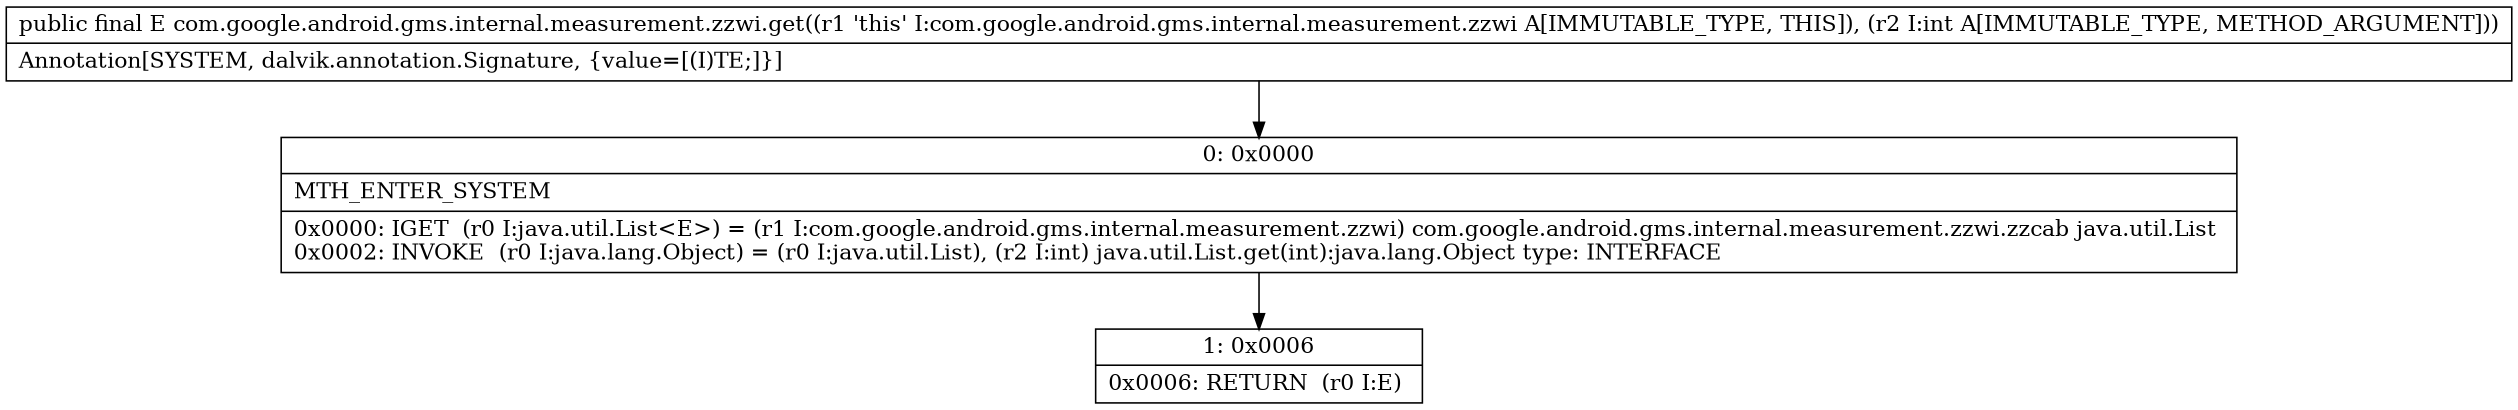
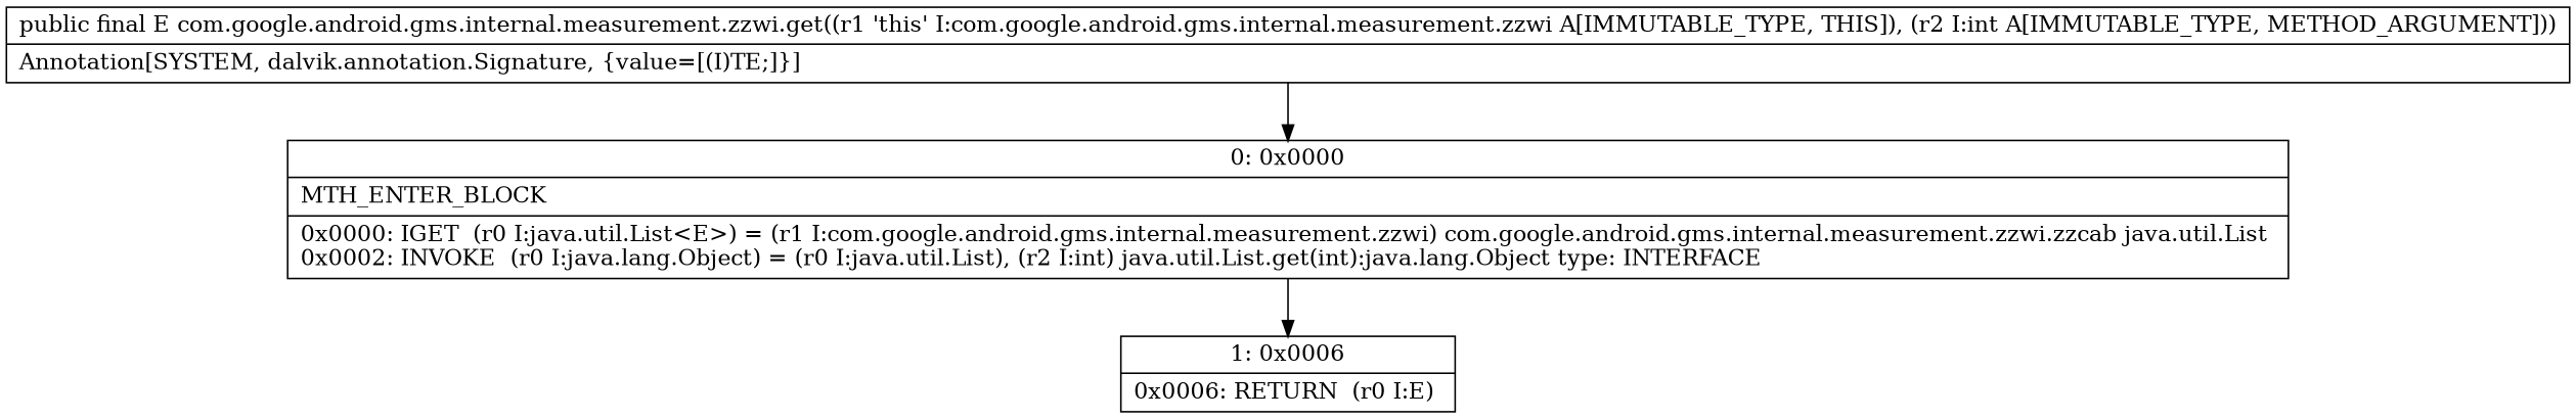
  digraph {
    node [shape=record]
-   n1 [label="{0\:\ 0x0000|MTH_ENTER_SYSTEM\l|0x0000: IGET  (r0 I:java.util.List\<E\>) = (r1 I:com.google.android.gms.internal.measurement.zzwi) com.google.android.gms.internal.measurement.zzwi.zzcab java.util.List \l0x0002: INVOKE  (r0 I:java.lang.Object) = (r0 I:java.util.List), (r2 I:int) java.util.List.get(int):java.lang.Object type: INTERFACE \l}"]
+   n1 [label="{0\:\ 0x0000|MTH_ENTER_BLOCK\l|0x0000: IGET  (r0 I:java.util.List\<E\>) = (r1 I:com.google.android.gms.internal.measurement.zzwi) com.google.android.gms.internal.measurement.zzwi.zzcab java.util.List \l0x0002: INVOKE  (r0 I:java.lang.Object) = (r0 I:java.util.List), (r2 I:int) java.util.List.get(int):java.lang.Object type: INTERFACE \l}"]
    n2 [label="{1\:\ 0x0006|0x0006: RETURN  (r0 I:E) \l}"]
    n3 [label="{public final E com.google.android.gms.internal.measurement.zzwi.get((r1 'this' I:com.google.android.gms.internal.measurement.zzwi A[IMMUTABLE_TYPE, THIS]), (r2 I:int A[IMMUTABLE_TYPE, METHOD_ARGUMENT]))  | Annotation[SYSTEM, dalvik.annotation.Signature, \{value=[(I)TE;]\}]\l}"]
    n1 -> n2
    n3 -> n1
  }
